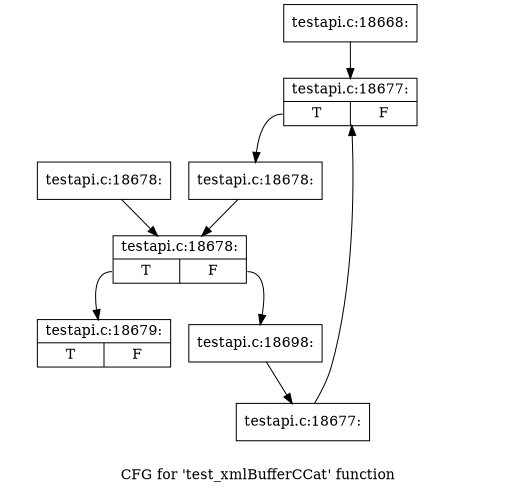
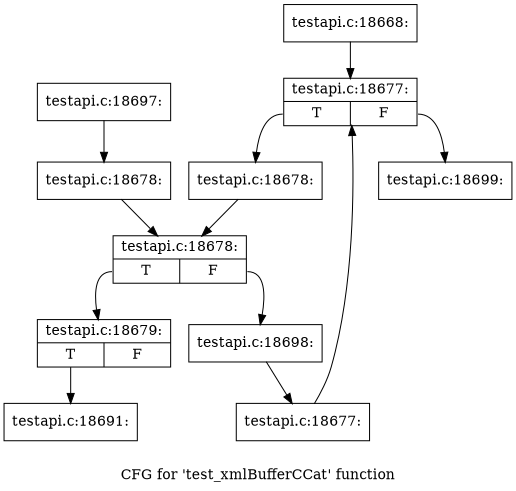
  digraph {
    label="CFG for 'test_xmlBufferCCat' function"
    node [shape=record]
    n1 [label="{testapi.c:18668:}"]
    n2 [label="{testapi.c:18677:|{<s0>T|<s1>F}}"]
    n3 [label="{testapi.c:18678:}"]
+   n4 [label="{testapi.c:18699:}"]
    n5 [label="{testapi.c:18678:|{<s0>T|<s1>F}}"]
    n6 [label="{testapi.c:18679:|{<s0>T|<s1>F}}"]
    n7 [label="{testapi.c:18698:}"]
+   n8 [label="{testapi.c:18691:}"]
    n9 [label="{testapi.c:18677:}"]
+   n10 [label="{testapi.c:18697:}"]
    n11 [label="{testapi.c:18678:}"]
    n1 -> n2
    n2 -> n3 [tailport=s0]
+   n2 -> n4 [tailport=s1]
    n3 -> n5
    n5 -> n6 [tailport=s0]
    n5 -> n7 [tailport=s1]
+   n6 -> n8 [tailport=s0]
    n7 -> n9
    n9 -> n2
+   n10 -> n11
    n11 -> n5
  }
